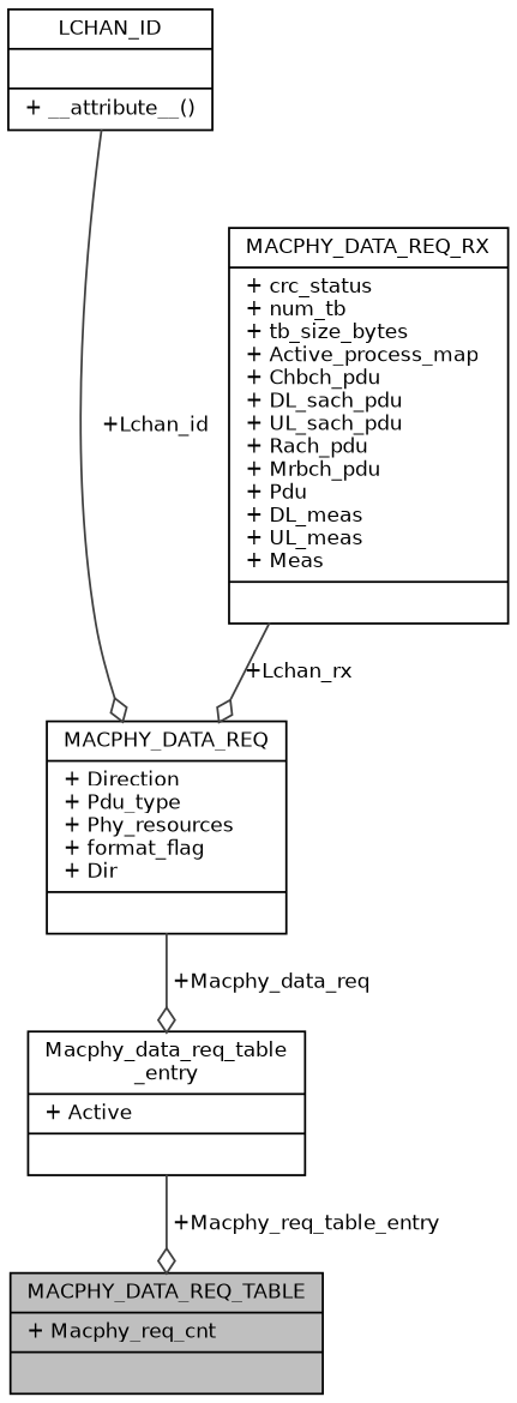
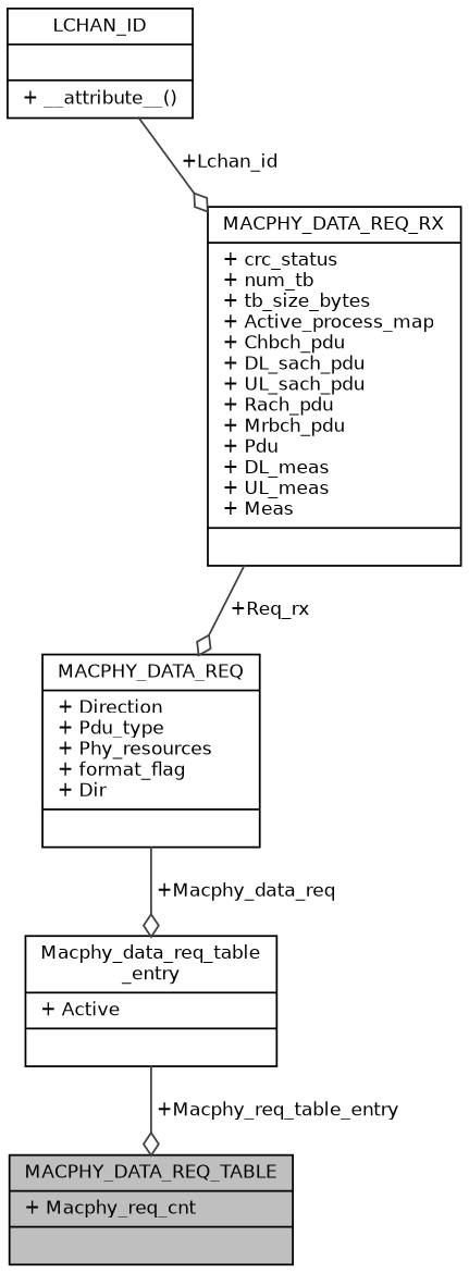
  digraph {
    fontname="DejaVu Sans"
    node [color=black fillcolor=white fontname="DejaVu Sans" fontsize=10 shape=record style=filled]
    edge [arrowhead=odiamond color=grey25 fontname="DejaVu Sans" fontsize=10 labelfontname=Helvetica labelfontsize=10 style=solid]
    n1 [fillcolor=grey75 fontcolor=black height=0.2 label="{MACPHY_DATA_REQ_TABLE\n|+ Macphy_req_cnt\l|}" width=0.4]
    n2 [height=0.2 label="{Macphy_data_req_table\l_entry\n|+ Active\l|}" width=0.4]
    n3 [height=0.2 label="{MACPHY_DATA_REQ\n|+ Direction\l+ Pdu_type\l+ Phy_resources\l+ format_flag\l+ Dir\l|}" width=0.4]
    n4 [height=0.2 label="{MACPHY_DATA_REQ_RX\n|+ crc_status\l+ num_tb\l+ tb_size_bytes\l+ Active_process_map\l+ Chbch_pdu\l+ DL_sach_pdu\l+ UL_sach_pdu\l+ Rach_pdu\l+ Mrbch_pdu\l+ Pdu\l+ DL_meas\l+ UL_meas\l+ Meas\l|}" width=0.4]
    n5 [height=0.2 label="{LCHAN_ID\n||+ __attribute__()\l}" width=0.4]
    n2 -> n1 [label=" +Macphy_req_table_entry"]
    n3 -> n2 [label=" +Macphy_data_req"]
-   n4 -> n3 [label=" +Lchan_rx"]
-   n5 -> n3 [label=" +Lchan_id"]
+   n4 -> n3 [label=" +Req_rx"]
+   n5 -> n4 [label=" +Lchan_id"]
  }
